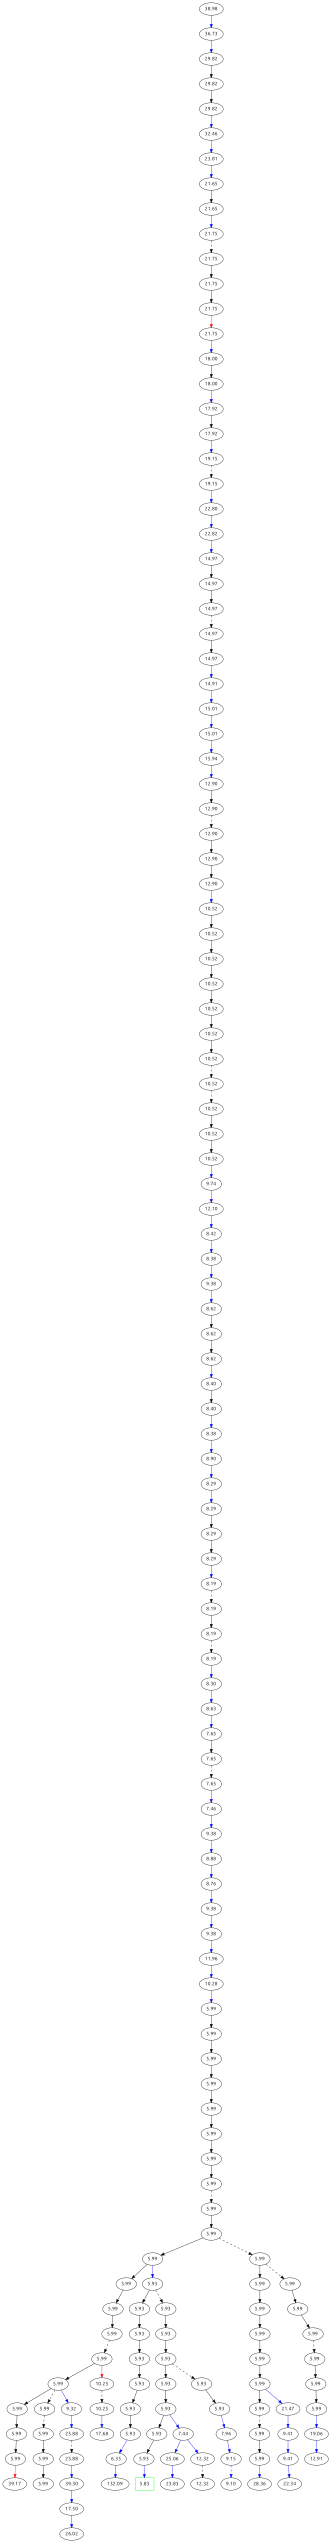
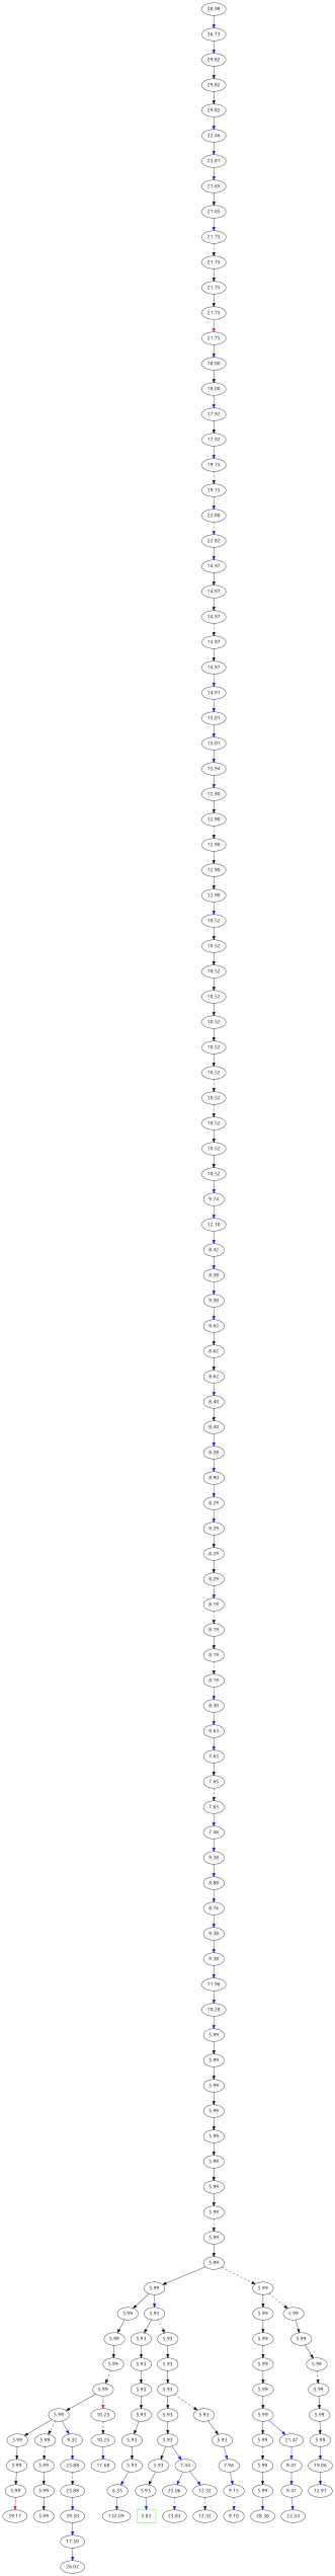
  digraph {
    fontname=Ubuntu
    node [fontname=Ubuntu]
    edge [color=black fontname=Ubuntu]
    n1 [label=38.98]
    n2 [label=36.73]
    n3 [label=29.82]
    n4 [label=29.82]
    n5 [label=29.82]
    n6 [label=32.46]
    n7 [label=23.81]
    n8 [label=21.65]
    n9 [label=21.65]
    n10 [label=21.75]
    n11 [label=21.75]
    n12 [label=21.75]
    n13 [label=21.75]
    n14 [label=21.75]
    n15 [label=18.00]
    n16 [label=18.00]
    n17 [label=17.92]
    n18 [label=17.92]
    n19 [label=19.15]
    n20 [label=19.15]
    n21 [label=22.80]
    n22 [label=22.82]
    n23 [label=14.97]
    n24 [label=14.97]
    n25 [label=14.97]
    n26 [label=14.97]
    n27 [label=14.97]
    n28 [label=14.91]
    n29 [label=15.01]
    n30 [label=15.01]
    n31 [label=15.94]
    n32 [label=12.90]
    n33 [label=12.90]
    n34 [label=12.90]
    n35 [label=12.90]
    n36 [label=12.90]
    n37 [label=10.52]
    n38 [label=10.52]
    n39 [label=10.52]
    n40 [label=10.52]
    n41 [label=10.52]
    n42 [label=10.52]
    n43 [label=10.52]
    n44 [label=10.52]
    n45 [label=10.52]
    n46 [label=10.52]
    n47 [label=10.52]
    n48 [label=9.74]
    n49 [label=12.10]
    n50 [label=8.42]
    n51 [label=8.38]
    n52 [label=9.38]
    n53 [label=8.62]
    n54 [label=8.62]
    n55 [label=8.62]
    n56 [label=8.40]
    n57 [label=8.40]
    n58 [label=8.38]
    n59 [label=8.90]
    n60 [label=8.29]
    n61 [label=8.29]
    n62 [label=8.29]
    n63 [label=8.29]
    n64 [label=8.19]
    n65 [label=8.19]
    n66 [label=8.19]
    n67 [label=8.19]
    n68 [label=8.30]
    n69 [label=8.63]
    n70 [label=7.65]
    n71 [label=7.65]
    n72 [label=7.65]
    n73 [label=7.46]
    n74 [label=9.38]
    n75 [label=8.88]
    n76 [label=8.76]
    n77 [label=9.38]
    n78 [label=9.38]
    n79 [label=11.96]
    n80 [label=10.28]
    n81 [label=5.99]
    n82 [label=5.99]
    n83 [label=5.99]
    n84 [label=5.99]
    n85 [label=5.99]
    n86 [label=5.99]
    n87 [label=5.99]
    n88 [label=5.99]
    n89 [label=5.99]
    n90 [label=5.99]
    n91 [label=5.99]
    n92 [label=5.99]
    n93 [label=5.99]
    n94 [label=5.93]
    n95 [label=5.99]
    n96 [label=5.99]
    n97 [label=5.99]
    n98 [label=5.93]
    n99 [label=5.93]
    n100 [label=5.99]
    n101 [label=5.99]
    n102 [label=5.99]
    n103 [label=5.99]
    n104 [label=5.99]
    n105 [label=5.93]
    n106 [label=5.93]
    n107 [label=5.93]
    n108 [label=5.99]
    n109 [label=5.99]
    n110 [label=5.99]
    n111 [label=5.93]
    n112 [label=5.93]
    n113 [label=5.93]
    n114 [label=5.93]
    n115 [label=5.99]
    n116 [label=10.25]
    n117 [label=5.99]
    n118 [label=5.99]
    n119 [label=5.93]
    n120 [label=5.93]
    n121 [label=5.93]
    n122 [label=5.99]
    n123 [label=21.47]
    n124 [label=5.99]
    n125 [label=5.99]
    n126 [label=9.32]
    n127 [label=10.25]
    n128 [label=5.99]
    n129 [label=5.93]
    n130 [label=5.93]
    n131 [label=7.44]
    n132 [label=5.99]
    n133 [label=9.41]
    n134 [label=5.99]
    n135 [label=5.99]
    n136 [label=25.88]
    n137 [label=19.06]
    n138 [label=7.96]
    n139 [label=17.68]
    n140 [label=6.35]
    n141 [label=5.93]
    n142 [label=25.06]
    n143 [label=12.32]
    n144 [label=9.15]
    n145 [label=5.99]
    n146 [label=5.99]
    n147 [label=12.91]
    n148 [label=9.41]
    n149 [label=5.99]
    n150 [label=25.88]
    n151 [label=132.09]
    n152 [color=green label=5.83 shape=box]
    n153 [label=39.17]
    n154 [label=5.99]
    n155 [label=23.83]
    n156 [label=12.32]
    n157 [label=22.34]
    n158 [label=17.50]
    n159 [label=26.02]
    n160 [label=39.30]
    n161 [label=9.10]
    n162 [label=28.36]
    n1 -> n2 [color=blue]
    n2 -> n3 [color=blue]
    n3 -> n4
    n4 -> n5
    n5 -> n6 [color=blue]
    n6 -> n7 [color=blue]
    n7 -> n8 [color=blue]
    n8 -> n9
    n9 -> n10 [color=blue]
    n10 -> n11 [style=dashed]
    n11 -> n12
    n12 -> n13
    n13 -> n14 [color=red]
    n14 -> n15 [color=blue]
    n15 -> n16
    n16 -> n17 [color=blue]
    n17 -> n18
    n18 -> n19 [color=blue]
    n19 -> n20 [style=dashed]
    n20 -> n21 [color=blue]
-   n21 -> n22 [color=blue]
+   n21 -> n22 [color=blue style=dashed]
    n22 -> n23 [color=blue]
    n23 -> n24
    n24 -> n25
    n25 -> n26 [style=dashed]
    n26 -> n27
    n27 -> n28 [color=blue]
    n28 -> n29 [color=blue]
    n29 -> n30 [color=blue]
    n30 -> n31 [color=blue]
    n31 -> n32 [color=blue]
    n32 -> n33
    n33 -> n34 [style=dashed]
    n34 -> n35
    n35 -> n36
    n36 -> n37 [color=blue]
    n37 -> n38
    n38 -> n39
    n39 -> n40
    n40 -> n41
    n41 -> n42
    n42 -> n43
    n43 -> n44 [style=dashed]
    n44 -> n45 [style=dashed]
    n45 -> n46
    n46 -> n47
    n47 -> n48 [color=blue]
    n48 -> n49 [color=blue]
    n49 -> n50 [color=blue]
    n50 -> n51 [color=blue]
    n51 -> n52 [color=blue]
    n52 -> n53 [color=blue]
    n53 -> n54
    n54 -> n55
    n55 -> n56 [color=blue]
    n56 -> n57
    n57 -> n58 [color=blue]
    n58 -> n59 [color=blue]
    n59 -> n60 [color=blue]
    n60 -> n61 [color=blue]
    n61 -> n62
    n62 -> n63
    n63 -> n64 [color=blue]
    n64 -> n65 [style=dashed]
    n65 -> n66
    n66 -> n67 [style=dashed]
    n67 -> n68 [color=blue]
    n68 -> n69 [color=blue]
    n69 -> n70 [color=blue]
    n70 -> n71
    n71 -> n72 [style=dashed]
    n72 -> n73 [color=blue]
    n73 -> n74 [color=blue]
    n74 -> n75 [color=blue]
    n75 -> n76 [color=blue]
    n76 -> n77 [color=blue]
    n77 -> n78 [color=blue]
    n78 -> n79 [color=blue]
    n79 -> n80 [color=blue]
    n80 -> n81 [color=blue]
    n81 -> n82
    n82 -> n83
    n83 -> n84
    n84 -> n85
    n85 -> n86
    n86 -> n87
    n87 -> n88
    n88 -> n89 [style=dashed]
    n89 -> n90
    n90 -> n91
    n90 -> n92 [style=dashed]
    n91 -> n93
    n91 -> n94 [color=blue]
    n92 -> n95
    n92 -> n96 [style=dashed]
    n93 -> n97
    n94 -> n98
    n94 -> n99 [style=dashed]
    n95 -> n100
    n96 -> n101
    n97 -> n102
    n98 -> n105
    n99 -> n106
    n100 -> n103
    n101 -> n104
    n102 -> n108 [style=dashed]
    n103 -> n109
    n104 -> n110 [style=dashed]
    n105 -> n107
    n106 -> n111
    n107 -> n112
    n108 -> n115
    n108 -> n116 [color=red]
    n109 -> n117
    n110 -> n118
    n111 -> n113
    n111 -> n114 [style=dashed]
    n112 -> n119
    n113 -> n120
    n114 -> n121
    n115 -> n124
    n115 -> n125 [style=dashed]
    n115 -> n126 [color=blue]
    n116 -> n127 [style=dashed]
    n117 -> n122
    n117 -> n123 [color=blue]
    n118 -> n128
    n119 -> n129
    n120 -> n130
    n120 -> n131 [color=blue]
    n121 -> n138 [color=blue]
    n122 -> n132 [style=dashed]
    n123 -> n133 [color=blue]
    n124 -> n134
    n125 -> n135 [style=dashed]
    n126 -> n136 [color=blue]
    n127 -> n139 [color=blue]
    n128 -> n137 [color=blue]
    n129 -> n140 [color=blue]
    n130 -> n141
    n131 -> n142 [color=blue]
    n131 -> n143 [color=blue]
    n132 -> n145
    n133 -> n148 [color=blue]
    n134 -> n146
    n135 -> n149
    n136 -> n150 [style=dashed]
    n137 -> n147 [color=blue]
    n138 -> n144 [color=blue]
    n140 -> n151 [color=blue]
    n141 -> n152 [color=blue]
-   n142 -> n155 [color=blue]
+   n142 -> n155 [color=blue style=dashed]
    n143 -> n156 [style=dashed]
    n144 -> n161 [color=blue style=dashed]
    n145 -> n162 [color=blue]
    n146 -> n153 [color=red]
    n148 -> n157 [color=blue]
    n149 -> n154
    n150 -> n160 [color=blue]
    n158 -> n159 [color=blue]
    n160 -> n158 [color=blue]
  }
